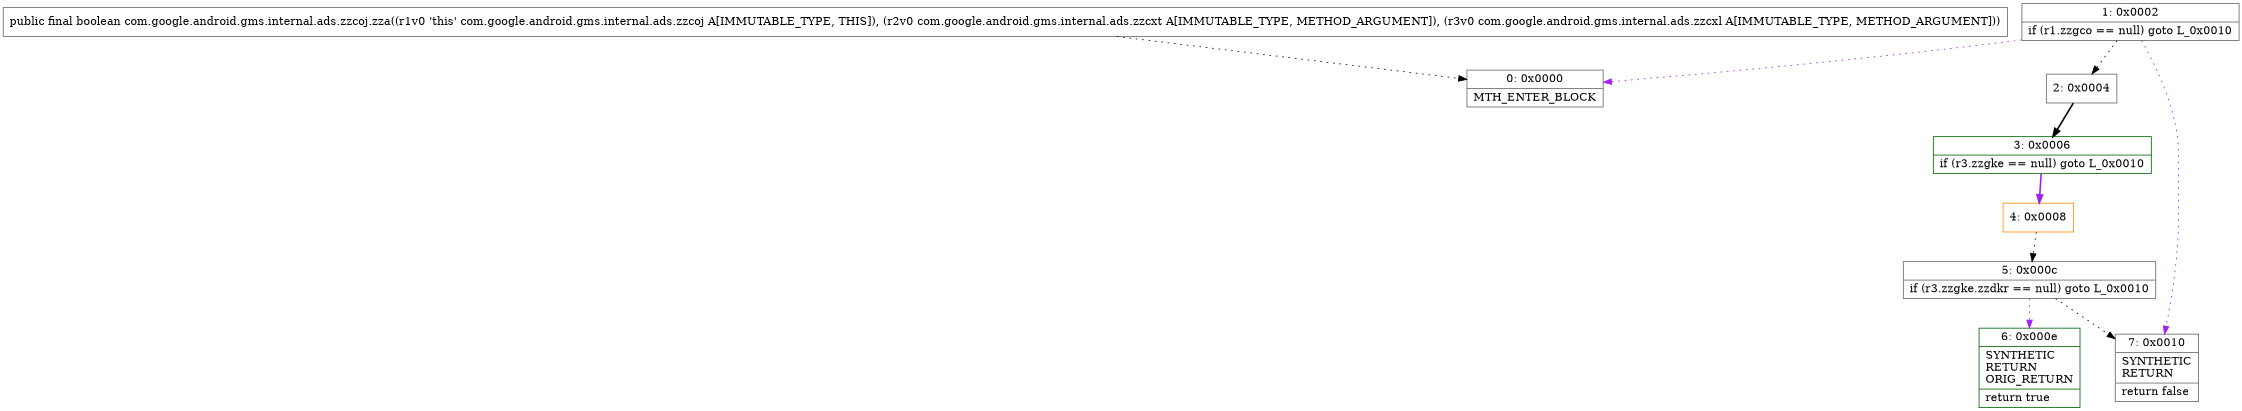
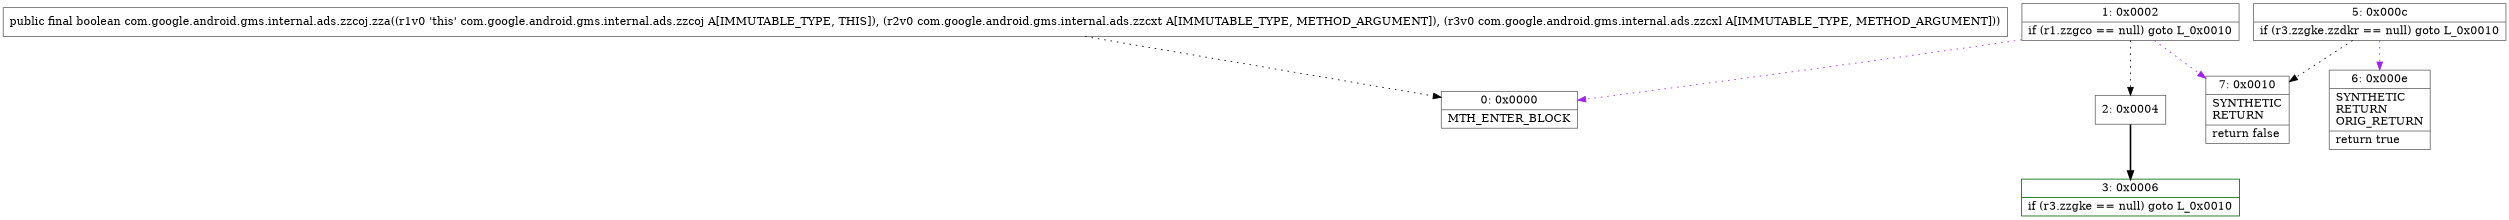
  digraph {
    node [color=gray40 shape=record]
    edge [color=black style=dotted]
    n1 [label="{0\:\ 0x0000|MTH_ENTER_BLOCK\l}"]
    n2 [label="{1\:\ 0x0002|if (r1.zzgco == null) goto L_0x0010\l}"]
    n3 [label="{2\:\ 0x0004}"]
    n4 [label="{7\:\ 0x0010|SYNTHETIC\lRETURN\l|return false\l}"]
    n5 [color=darkgreen label="{3\:\ 0x0006|if (r3.zzgke == null) goto L_0x0010\l}"]
-   n6 [color=darkorange label="{4\:\ 0x0008}"]
    n7 [label="{5\:\ 0x000c|if (r3.zzgke.zzdkr == null) goto L_0x0010\l}"]
-   n8 [color=darkgreen label="{6\:\ 0x000e|SYNTHETIC\lRETURN\lORIG_RETURN\l|return true\l}"]
+   n8 [label="{6\:\ 0x000e|SYNTHETIC\lRETURN\lORIG_RETURN\l|return true\l}"]
    n9 [label="{public final boolean com.google.android.gms.internal.ads.zzcoj.zza((r1v0 'this' com.google.android.gms.internal.ads.zzcoj A[IMMUTABLE_TYPE, THIS]), (r2v0 com.google.android.gms.internal.ads.zzcxt A[IMMUTABLE_TYPE, METHOD_ARGUMENT]), (r3v0 com.google.android.gms.internal.ads.zzcxl A[IMMUTABLE_TYPE, METHOD_ARGUMENT])) }"]
    n2 -> n1 [color=purple]
    n2 -> n3
    n2 -> n4 [color=purple]
    n3 -> n5 [style=bold]
-   n5 -> n6 [color=purple style=bold]
-   n6 -> n7
    n7 -> n4
    n7 -> n8 [color=purple]
    n9 -> n1
  }
